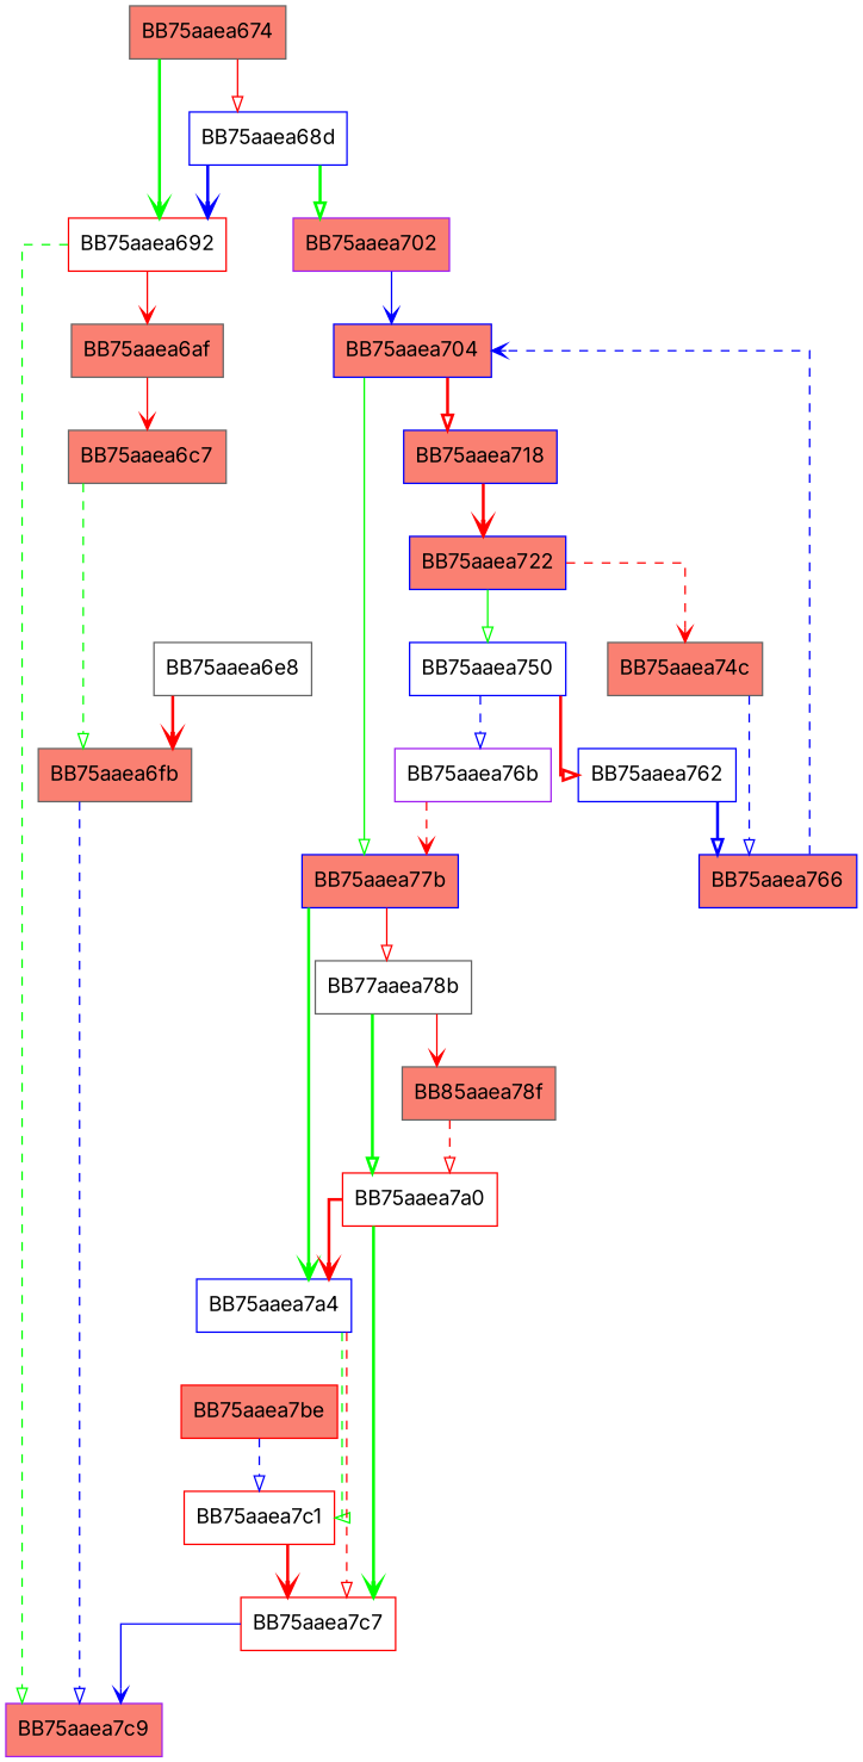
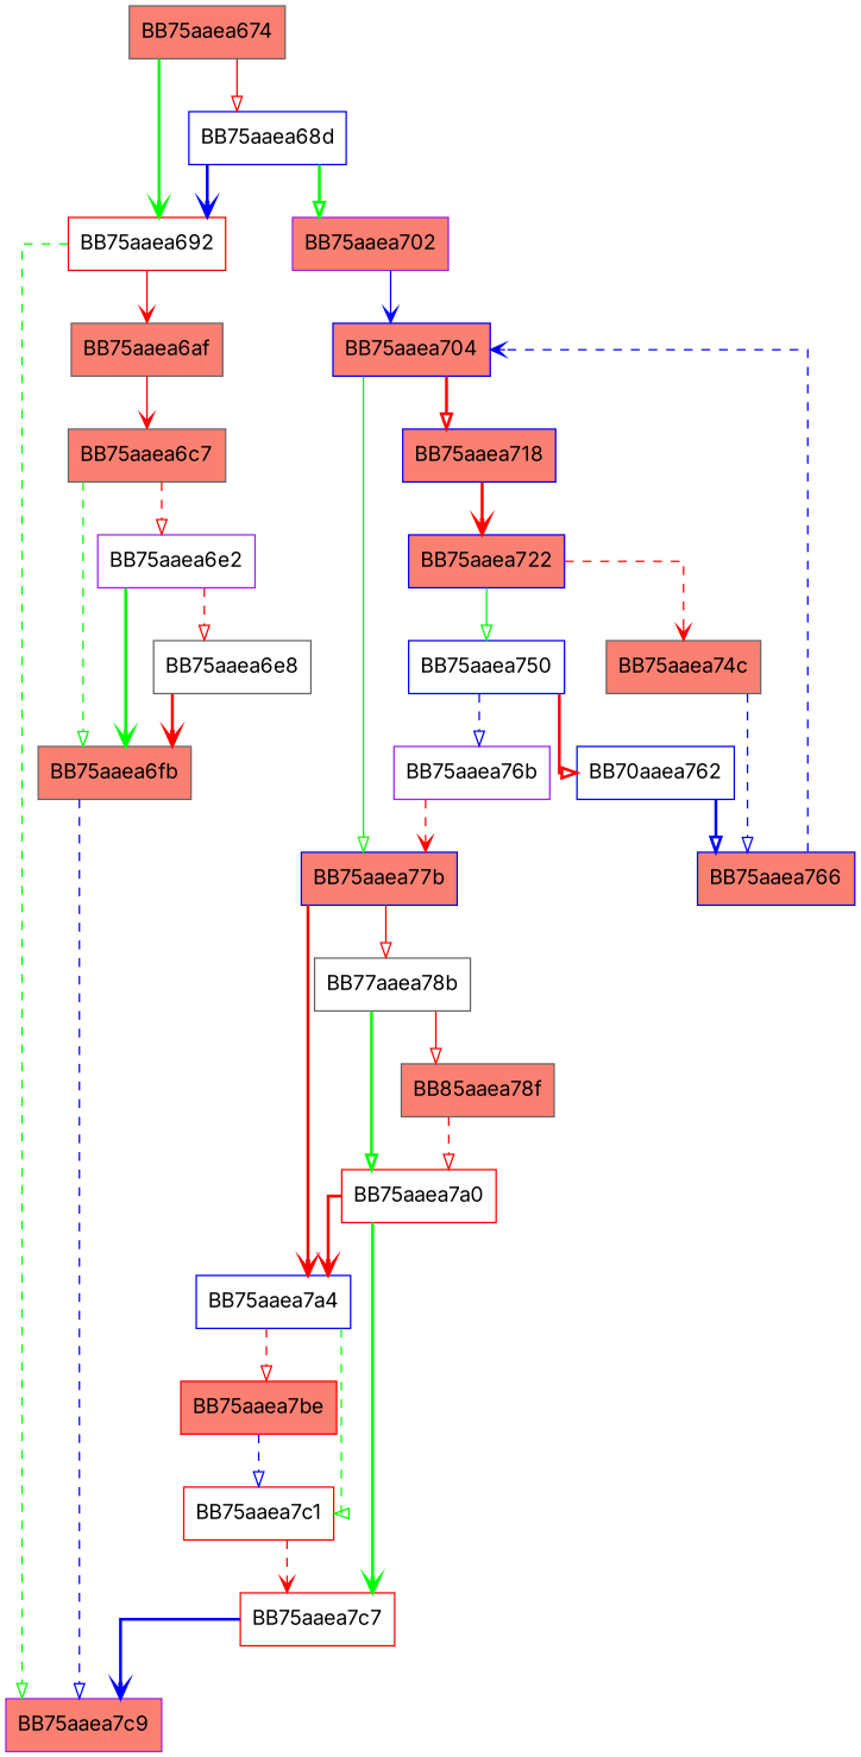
  digraph {
    fontname=Inter
    splines=ortho
    node [color=blue fillcolor=salmon fontname=Inter shape=box style=filled]
    edge [arrowhead=onormal color=red fontname=Inter style=dashed]
    BB75aaea692 [color=red fillcolor=white]
    BB75aaea674 [color=gray40]
    BB75aaea68d [fillcolor=white]
    BB75aaea7c9 [color=purple]
    BB75aaea6af [color=gray40]
    BB75aaea702 [color=purple]
    BB75aaea6c7 [color=gray40]
    BB75aaea704
    BB75aaea6fb [color=gray40]
+   BB75aaea6e2 [color=purple fillcolor=white]
    BB75aaea77b
    BB75aaea718
    BB75aaea6e8 [color=gray40 fillcolor=white]
    BB75aaea7a4 [fillcolor=white]
    n15 [color=gray40 fillcolor=white label=BB77aaea78b]
    BB75aaea722
    BB75aaea7c1 [color=red fillcolor=white]
    BB75aaea7be [color=red]
    BB75aaea7a0 [color=red fillcolor=white]
    n20 [color=gray40 label=BB85aaea78f]
    BB75aaea750 [fillcolor=white]
    BB75aaea74c [color=gray40]
    BB75aaea76b [color=purple fillcolor=white]
-   BB75aaea762 [fillcolor=white]
+   BB75aaea762 [fillcolor=white label=BB70aaea762]
    BB75aaea766
    BB75aaea7c7 [color=red fillcolor=white]
    BB75aaea692 -> BB75aaea7c9 [color=green]
    BB75aaea692 -> BB75aaea6af [arrowhead=vee style=solid]
    BB75aaea674 -> BB75aaea692 [arrowhead=vee color=green style=bold]
    BB75aaea674 -> BB75aaea68d [style=solid]
    BB75aaea68d -> BB75aaea692 [arrowhead=vee color=blue style=bold]
    BB75aaea68d -> BB75aaea702 [color=green style=bold]
    BB75aaea6af -> BB75aaea6c7 [arrowhead=vee style=solid]
    BB75aaea702 -> BB75aaea704 [arrowhead=vee color=blue style=solid]
    BB75aaea6c7 -> BB75aaea6fb [color=green]
+   BB75aaea6c7 -> BB75aaea6e2
    BB75aaea704 -> BB75aaea77b [color=green style=solid]
    BB75aaea704 -> BB75aaea718 [style=bold]
    BB75aaea6fb -> BB75aaea7c9 [color=blue]
-   BB75aaea77b -> BB75aaea7a4 [arrowhead=vee color=green style=bold]
+   BB75aaea6e2 -> BB75aaea6fb [arrowhead=vee color=green style=bold]
+   BB75aaea6e2 -> BB75aaea6e8
+   BB75aaea77b -> BB75aaea7a4 [arrowhead=vee style=bold]
    BB75aaea77b -> n15 [style=solid]
    BB75aaea718 -> BB75aaea722 [arrowhead=vee style=bold]
    BB75aaea6e8 -> BB75aaea6fb [arrowhead=vee style=bold]
    BB75aaea7a4 -> BB75aaea7c1 [color=green]
-   BB75aaea7a4 -> BB75aaea7c7
+   BB75aaea7a4 -> BB75aaea7be
    n15 -> BB75aaea7a0 [color=green style=bold]
-   n15 -> n20 [arrowhead=vee style=solid]
+   n15 -> n20 [style=solid]
    BB75aaea722 -> BB75aaea750 [color=green style=solid]
    BB75aaea722 -> BB75aaea74c [arrowhead=vee]
-   BB75aaea7c1 -> BB75aaea7c7 [arrowhead=vee style=bold]
+   BB75aaea7c1 -> BB75aaea7c7 [arrowhead=vee]
    BB75aaea7be -> BB75aaea7c1 [color=blue]
    BB75aaea7a0 -> BB75aaea7a4 [arrowhead=vee style=bold]
    BB75aaea7a0 -> BB75aaea7c7 [arrowhead=vee color=green style=bold]
    n20 -> BB75aaea7a0
    BB75aaea750 -> BB75aaea76b [color=blue]
    BB75aaea750 -> BB75aaea762 [style=bold]
    BB75aaea74c -> BB75aaea766 [color=blue]
    BB75aaea76b -> BB75aaea77b [arrowhead=vee]
    BB75aaea762 -> BB75aaea766 [color=blue style=bold]
    BB75aaea766 -> BB75aaea704 [arrowhead=vee color=blue]
-   BB75aaea7c7 -> BB75aaea7c9 [arrowhead=vee color=blue style=solid]
+   BB75aaea7c7 -> BB75aaea7c9 [arrowhead=vee color=blue style=bold]
  }
